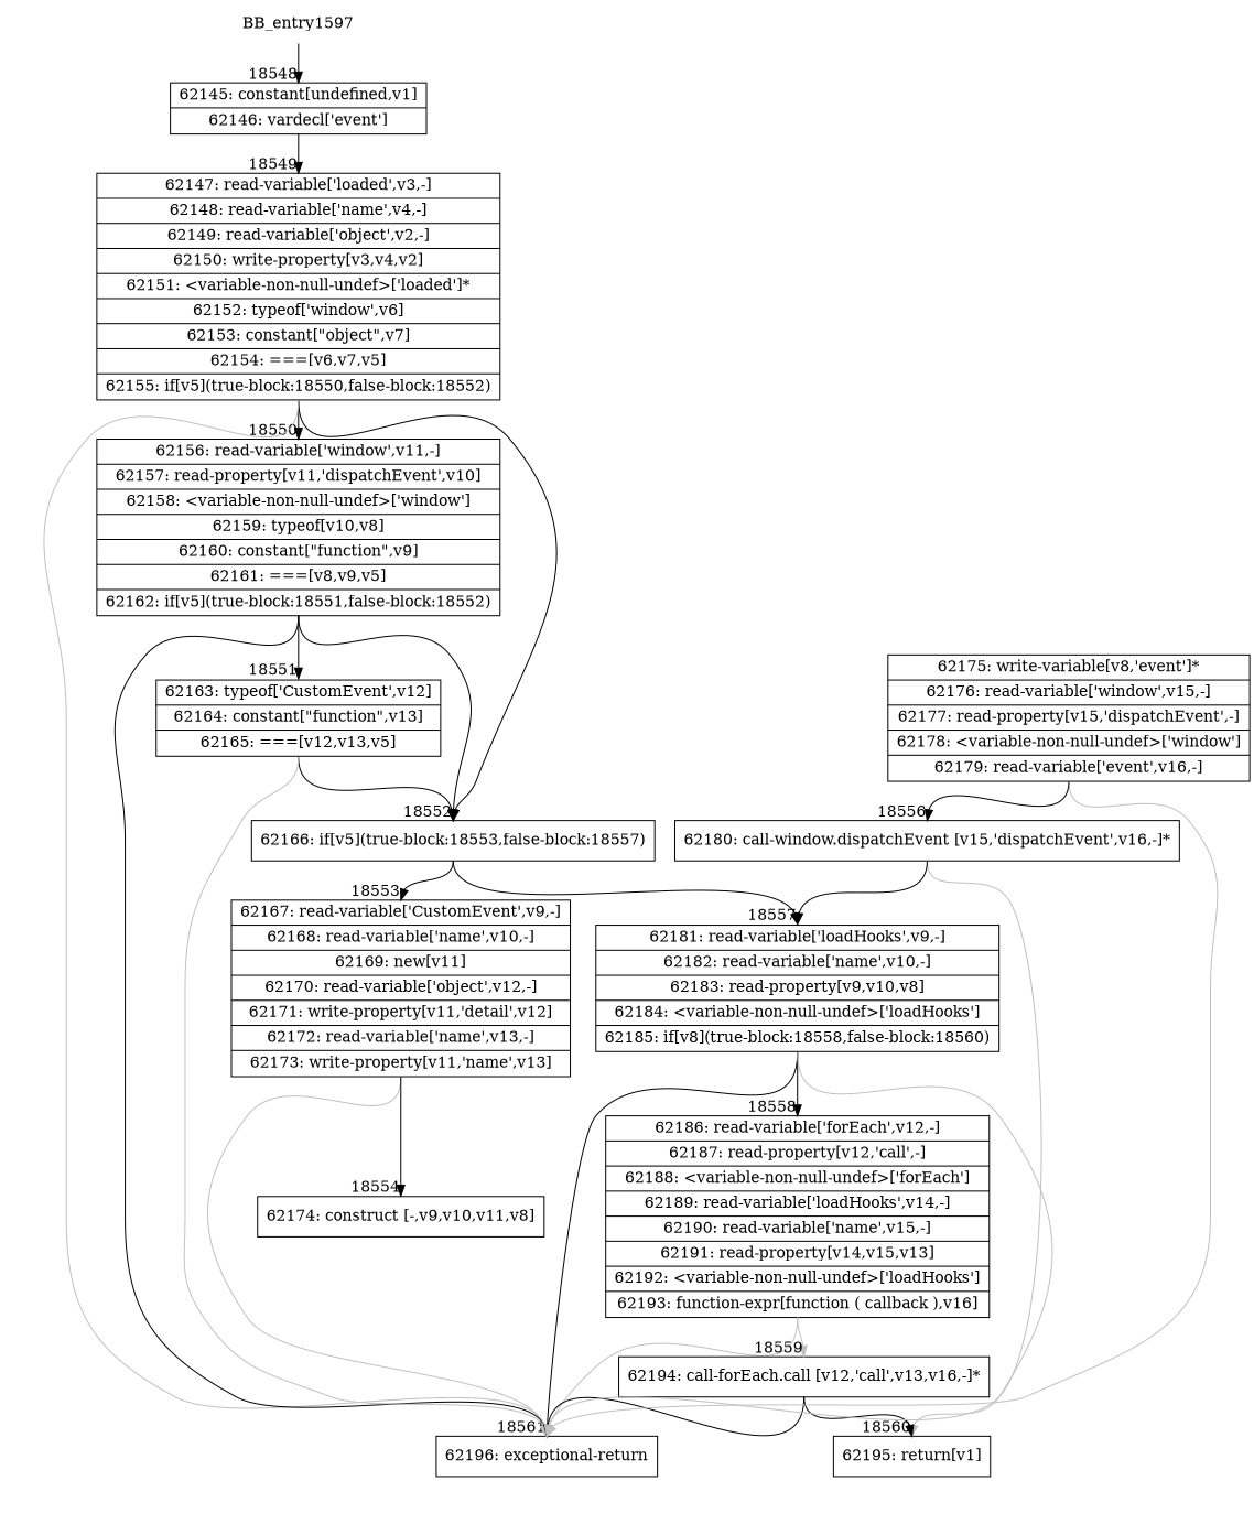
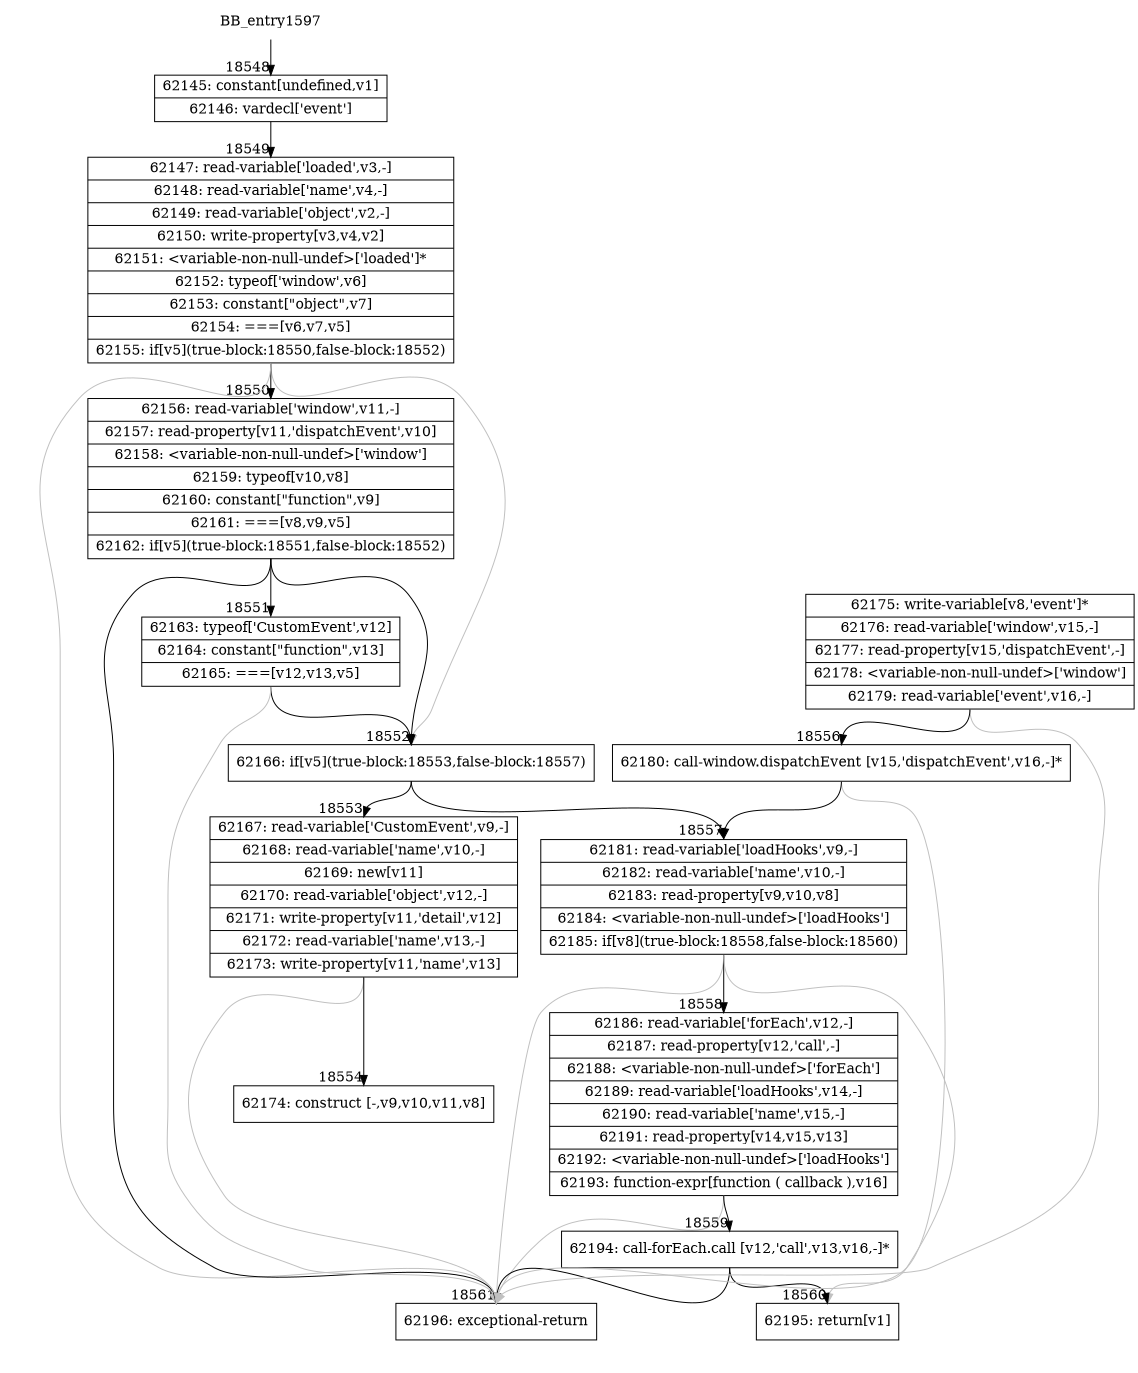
  digraph {
    rankdir=TD
    node [shape=record]
    edge [headport=n tailport=s]
    BB_entry1597 [shape=none]
    n2 [label="{62145: constant[undefined,v1]|62146: vardecl['event']}"]
    n3 [label="{62147: read-variable['loaded',v3,-]|62148: read-variable['name',v4,-]|62149: read-variable['object',v2,-]|62150: write-property[v3,v4,v2]|62151: \<variable-non-null-undef\>['loaded']*|62152: typeof['window',v6]|62153: constant[\"object\",v7]|62154: ===[v6,v7,v5]|62155: if[v5](true-block:18550,false-block:18552)}"]
    n4 [label="{62166: if[v5](true-block:18553,false-block:18557)}"]
    n5 [label="{62156: read-variable['window',v11,-]|62157: read-property[v11,'dispatchEvent',v10]|62158: \<variable-non-null-undef\>['window']|62159: typeof[v10,v8]|62160: constant[\"function\",v9]|62161: ===[v8,v9,v5]|62162: if[v5](true-block:18551,false-block:18552)}"]
    n6 [label="{62196: exceptional-return}"]
    n7 [label="{62167: read-variable['CustomEvent',v9,-]|62168: read-variable['name',v10,-]|62169: new[v11]|62170: read-variable['object',v12,-]|62171: write-property[v11,'detail',v12]|62172: read-variable['name',v13,-]|62173: write-property[v11,'name',v13]}"]
    n8 [label="{62181: read-variable['loadHooks',v9,-]|62182: read-variable['name',v10,-]|62183: read-property[v9,v10,v8]|62184: \<variable-non-null-undef\>['loadHooks']|62185: if[v8](true-block:18558,false-block:18560)}"]
    n9 [label="{62163: typeof['CustomEvent',v12]|62164: constant[\"function\",v13]|62165: ===[v12,v13,v5]}"]
    n10 [label="{62174: construct [-,v9,v10,v11,v8]}"]
    n11 [label="{62186: read-variable['forEach',v12,-]|62187: read-property[v12,'call',-]|62188: \<variable-non-null-undef\>['forEach']|62189: read-variable['loadHooks',v14,-]|62190: read-variable['name',v15,-]|62191: read-property[v14,v15,v13]|62192: \<variable-non-null-undef\>['loadHooks']|62193: function-expr[function ( callback ),v16]}"]
    n12 [label="{62195: return[v1]}"]
    n13 [label="{62194: call-forEach.call [v12,'call',v13,v16,-]*}"]
    n14 [label="{62175: write-variable[v8,'event']*|62176: read-variable['window',v15,-]|62177: read-property[v15,'dispatchEvent',-]|62178: \<variable-non-null-undef\>['window']|62179: read-variable['event',v16,-]}"]
    n15 [label="{62180: call-window.dispatchEvent [v15,'dispatchEvent',v16,-]*}"]
    BB_entry1597 -> n2 [headlabel="    18548"]
    n2 -> n3 [headlabel="      18549"]
-   n3 -> n4 [headlabel="      18552"]
+   n3 -> n4 [headlabel="      18552" color=gray]
    n3 -> n5 [headlabel="      18550"]
    n3 -> n6 [color=gray headlabel="      18561"]
    n4 -> n7 [headlabel="      18553"]
    n4 -> n8 [headlabel="      18557"]
    n5 -> n4
    n5 -> n6 [color=black]
    n5 -> n9 [headlabel="      18551"]
    n7 -> n6 [color=gray]
    n7 -> n10 [headlabel="      18554"]
-   n8 -> n6 [color=black]
+   n8 -> n6 [color=gray]
    n8 -> n11 [headlabel="      18558"]
    n8 -> n12 [color=gray headlabel="      18560"]
    n9 -> n4
    n9 -> n6 [color=gray]
    n11 -> n6 [color=gray]
-   n11 -> n13 [headlabel="      18559" color=gray]
+   n11 -> n13 [headlabel="      18559"]
    n13 -> n6 [color=black]
    n13 -> n12
    n14 -> n6 [color=gray]
    n14 -> n15 [headlabel="      18556"]
    n15 -> n6 [color=gray]
    n15 -> n8
  }
